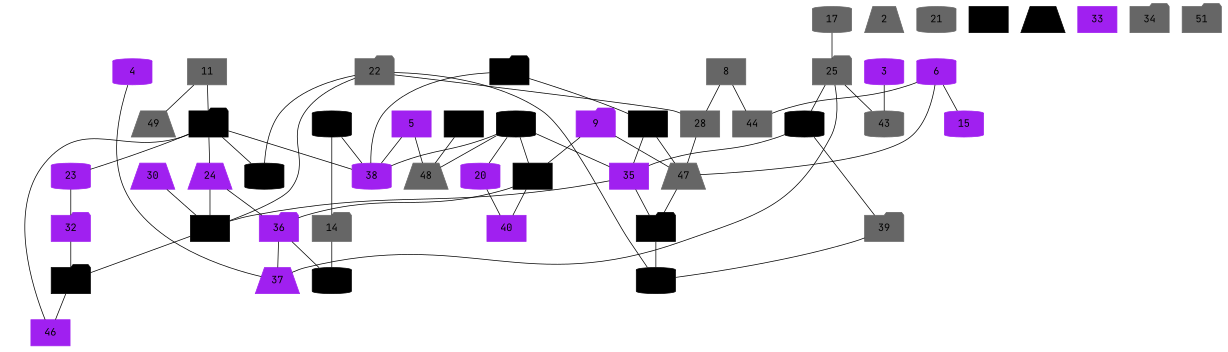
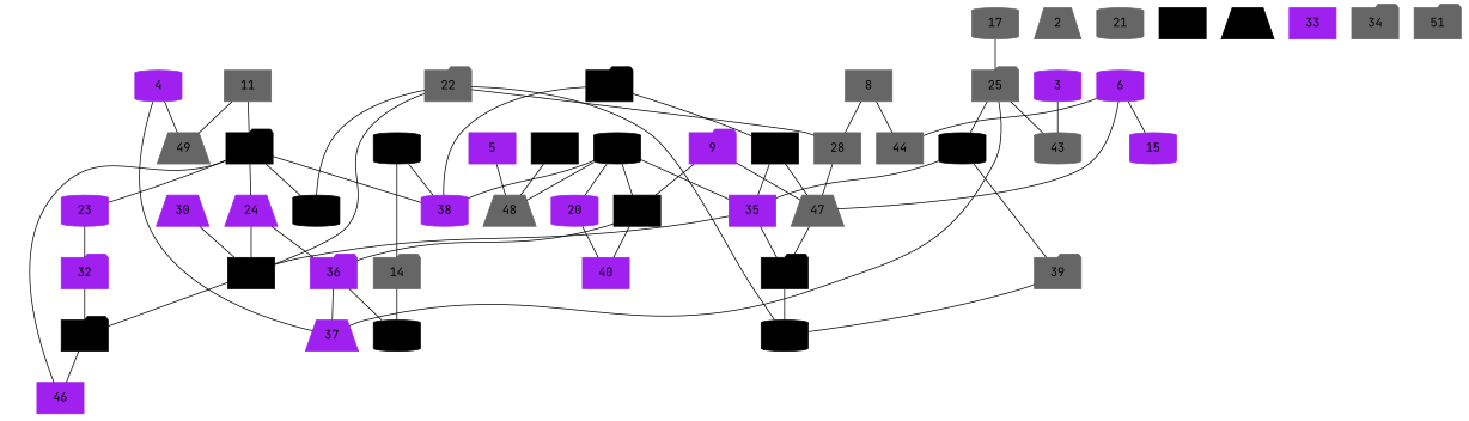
  graph {
    fontname="JetBrains Mono"
    node [color=purple fontname="JetBrains Mono" shape=cylinder style=filled]
    edge [fontname="JetBrains Mono"]
    1 [color=black]
    13 [color=black shape=box]
    20
    35 [shape=box]
    38
    48 [color=gray40 shape=trapezium]
    36 [shape=folder]
    40 [shape=box]
    41 [color=black shape=box]
    52 [color=black shape=folder]
    2 [color=gray40 shape=trapezium]
    43 [color=gray40]
    3
    37 [shape=trapezium]
    4
    49 [color=gray40 shape=trapezium]
    5 [shape=box]
    6
    15
    44 [color=gray40 shape=box]
    47 [color=gray40 shape=trapezium]
    7 [color=black]
    14 [color=gray40 shape=folder]
    53 [color=black]
    8 [color=gray40 shape=box]
    28 [color=gray40 shape=box]
    9 [shape=folder]
    11 [color=gray40 shape=box]
    18 [color=black shape=folder]
    23
    24 [shape=trapezium]
    46 [shape=box]
    50 [color=black]
    16 [color=black shape=folder]
    19 [color=black shape=box]
    17 [color=gray40]
    25 [color=gray40 shape=folder]
    31 [color=black]
    32 [shape=folder]
    21 [color=gray40]
    22 [color=gray40 shape=folder]
    54 [color=black]
    45 [color=black shape=folder]
    39 [color=gray40 shape=folder]
    26 [color=black shape=box]
    27 [color=black shape=trapezium]
    29 [color=black shape=box]
    30 [shape=trapezium]
    33 [shape=box]
    34 [color=gray40 shape=folder]
    51 [color=gray40 shape=folder]
    1 -- 13
    1 -- 20
    1 -- 35
    1 -- 38
    1 -- 48
    13 -- 36
    13 -- 40
    20 -- 40
    35 -- 41
    35 -- 52
    36 -- 37
    36 -- 53
    41 -- 45
    52 -- 54
    3 -- 43
    4 -- 37
-   5 -- 38
+   4 -- 49
    5 -- 48
    6 -- 15
    6 -- 44
    6 -- 47
    47 -- 52
    7 -- 38
    7 -- 14
    14 -- 53
    8 -- 44
    8 -- 28
    28 -- 47
    9 -- 13
    9 -- 47
    11 -- 49
    11 -- 18
    18 -- 38
    18 -- 23
    18 -- 24
    18 -- 46
    18 -- 50
    23 -- 32
    24 -- 36
    24 -- 41
    16 -- 38
    16 -- 19
    19 -- 35
    19 -- 47
    17 -- 25
    25 -- 43
    25 -- 37
    25 -- 31
    31 -- 35
    31 -- 39
    32 -- 45
    22 -- 41
    22 -- 28
    22 -- 50
    22 -- 54
    45 -- 46
    39 -- 54
    29 -- 48
    30 -- 41
  }
